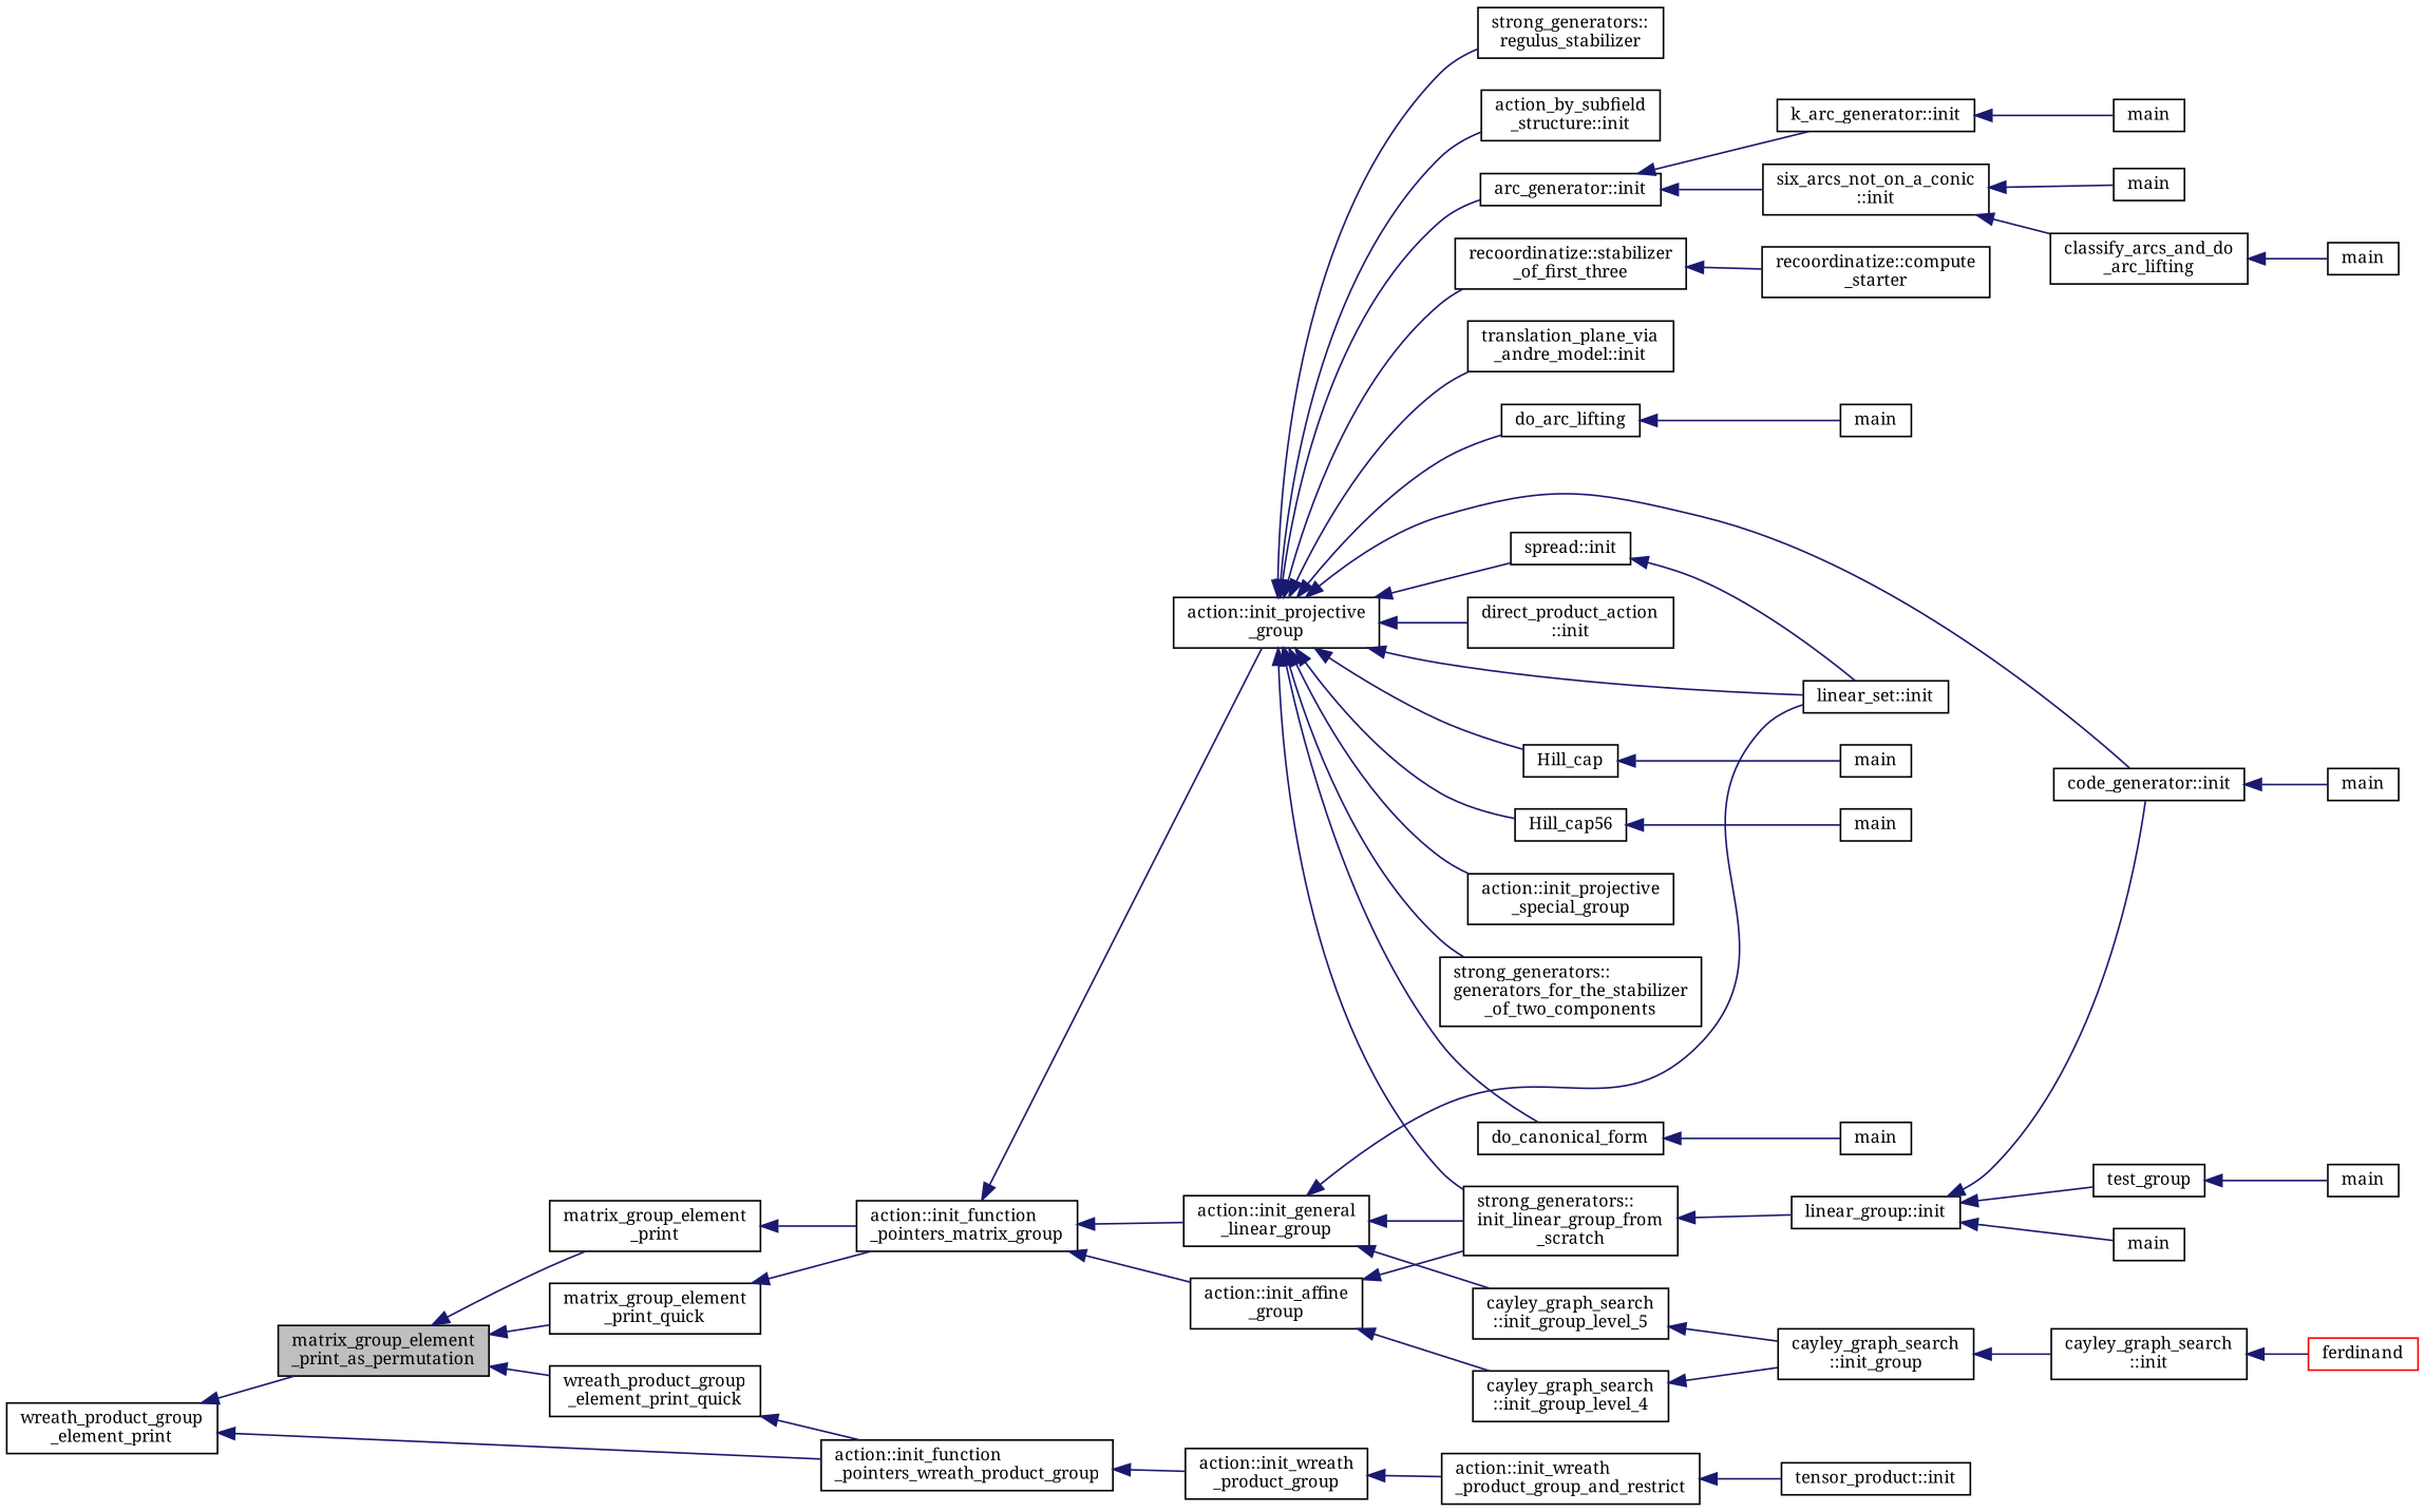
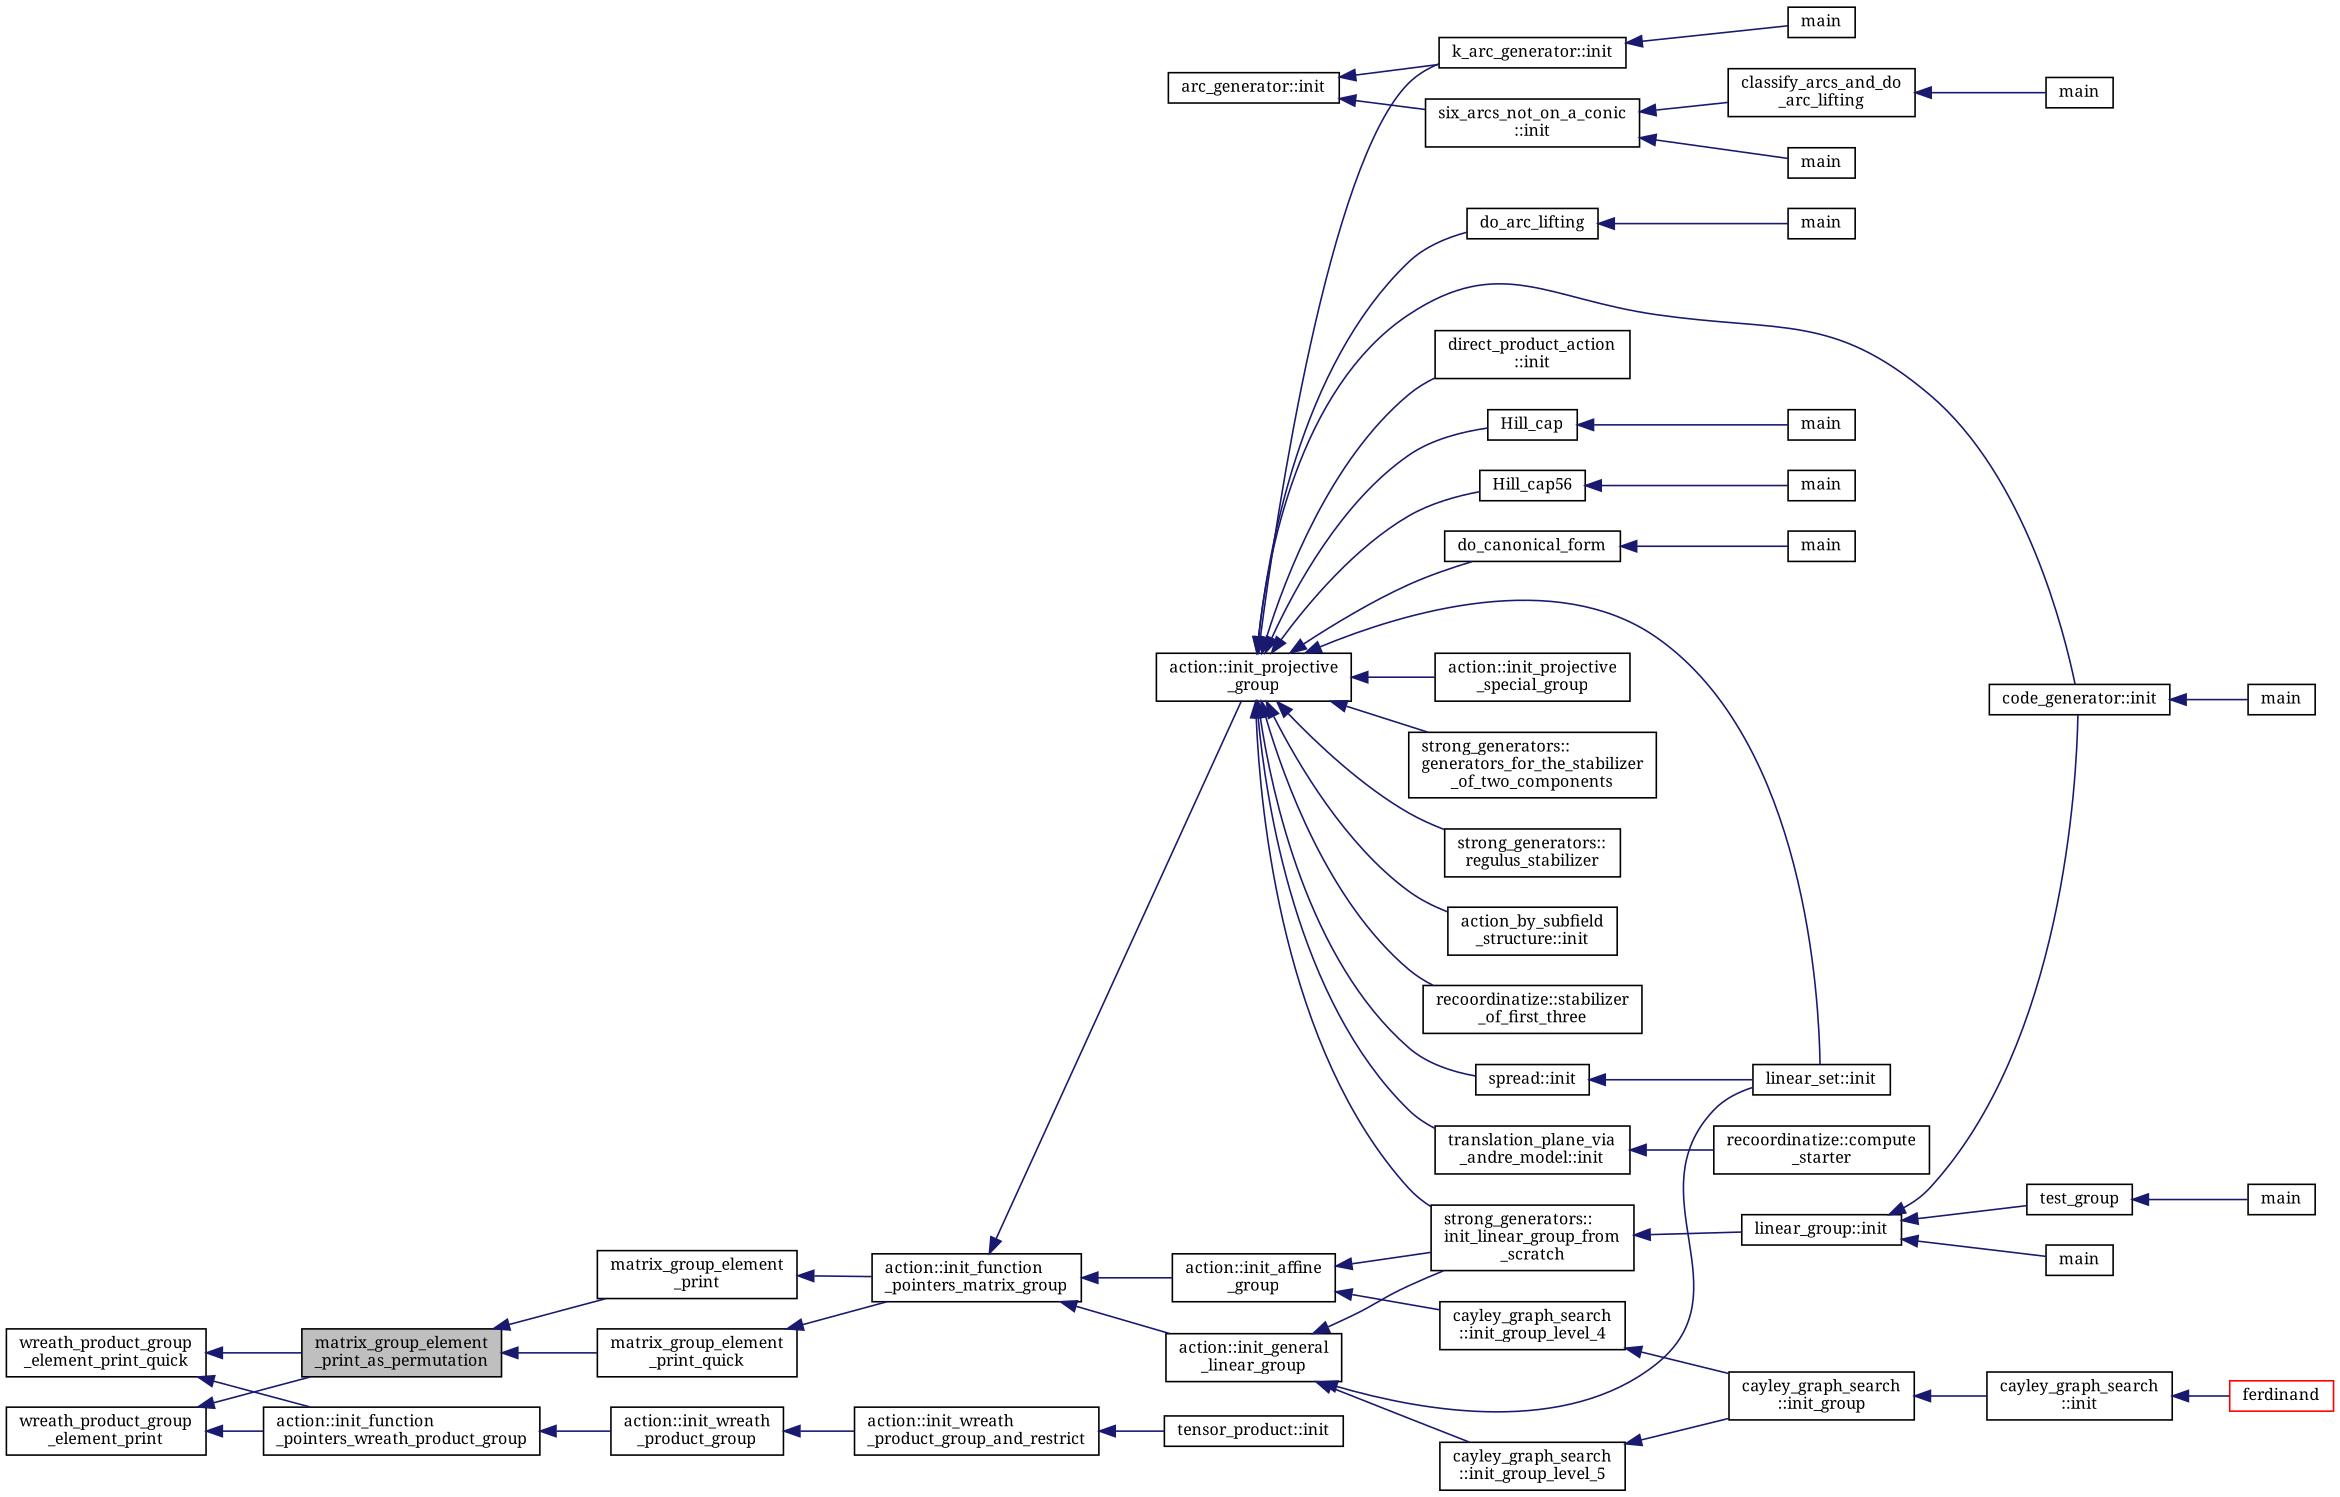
  digraph {
    fontname="Noto Serif"
    rankdir=LR
    node [color=black fillcolor=white fontname="Noto Serif" fontsize=10 shape=record style=filled]
    edge [color=midnightblue dir=back fontname="Noto Serif" fontsize=10 labelfontname=Helvetica labelfontsize=10 style=solid]
    n1 [fillcolor=grey75 fontcolor=black height=0.2 label="matrix_group_element\l_print_as_permutation" width=0.4]
    n2 [height=0.2 label="matrix_group_element\l_print" width=0.4]
    n3 [height=0.2 label="matrix_group_element\l_print_quick" width=0.4]
    n4 [height=0.2 label="wreath_product_group\l_element_print_quick" width=0.4]
    n5 [height=0.2 label="action::init_function\l_pointers_matrix_group" width=0.4]
    n6 [height=0.2 label="wreath_product_group\l_element_print" width=0.4]
    n7 [height=0.2 label="action::init_function\l_pointers_wreath_product_group" width=0.4]
    n8 [height=0.2 label="action::init_projective\l_group" width=0.4]
    n9 [height=0.2 label="action::init_affine\l_group" width=0.4]
    n10 [height=0.2 label="action::init_general\l_linear_group" width=0.4]
    n11 [height=0.2 label=do_arc_lifting width=0.4]
    n12 [height=0.2 label="code_generator::init" width=0.4]
    n13 [height=0.2 label="direct_product_action\l::init" width=0.4]
    n14 [height=0.2 label=Hill_cap width=0.4]
    n15 [height=0.2 label="linear_set::init" width=0.4]
    n16 [height=0.2 label=Hill_cap56 width=0.4]
    n17 [height=0.2 label=do_canonical_form width=0.4]
    n18 [height=0.2 label="action::init_projective\l_special_group" width=0.4]
    n19 [height=0.2 label="strong_generators::\linit_linear_group_from\l_scratch" width=0.4]
    n20 [height=0.2 label="strong_generators::\lgenerators_for_the_stabilizer\l_of_two_components" width=0.4]
    n21 [height=0.2 label="strong_generators::\lregulus_stabilizer" width=0.4]
    n22 [height=0.2 label="action_by_subfield\l_structure::init" width=0.4]
    n23 [height=0.2 label="arc_generator::init" width=0.4]
    n24 [height=0.2 label="recoordinatize::stabilizer\l_of_first_three" width=0.4]
    n25 [height=0.2 label="spread::init" width=0.4]
    n26 [height=0.2 label="translation_plane_via\l_andre_model::init" width=0.4]
    n27 [height=0.2 label="cayley_graph_search\l::init_group_level_4" width=0.4]
    n28 [height=0.2 label="cayley_graph_search\l::init_group_level_5" width=0.4]
    n29 [height=0.2 label=main width=0.4]
    n30 [height=0.2 label=main width=0.4]
    n31 [height=0.2 label=main width=0.4]
    n32 [height=0.2 label=main width=0.4]
    n33 [height=0.2 label=main width=0.4]
    n34 [height=0.2 label="linear_group::init" width=0.4]
    n35 [height=0.2 label="k_arc_generator::init" width=0.4]
    n36 [height=0.2 label="six_arcs_not_on_a_conic\l::init" width=0.4]
    n37 [height=0.2 label="recoordinatize::compute\l_starter" width=0.4]
    n38 [height=0.2 label=test_group width=0.4]
    n39 [height=0.2 label=main width=0.4]
    n40 [height=0.2 label=main width=0.4]
    n41 [height=0.2 label=main width=0.4]
    n42 [height=0.2 label="classify_arcs_and_do\l_arc_lifting" width=0.4]
    n43 [height=0.2 label=main width=0.4]
    n44 [height=0.2 label=main width=0.4]
    n45 [height=0.2 label="cayley_graph_search\l::init_group" width=0.4]
    n46 [height=0.2 label="cayley_graph_search\l::init" width=0.4]
    n47 [color=red height=0.2 label=ferdinand width=0.4]
    n48 [height=0.2 label="action::init_wreath\l_product_group" width=0.4]
    n49 [height=0.2 label="action::init_wreath\l_product_group_and_restrict" width=0.4]
    n50 [height=0.2 label="tensor_product::init" width=0.4]
    n1 -> n2
    n1 -> n3
-   n1 -> n4
+   n4 -> n1
    n2 -> n5
    n3 -> n5
    n4 -> n7
    n5 -> n8
    n5 -> n9
    n5 -> n10
    n6 -> n1
    n6 -> n7
    n7 -> n48
    n8 -> n11
    n8 -> n12
    n8 -> n13
    n8 -> n14
    n8 -> n15
    n8 -> n16
    n8 -> n17
    n8 -> n18
    n8 -> n19
    n8 -> n20
    n8 -> n21
    n8 -> n22
-   n8 -> n23
+   n8 -> n35
    n8 -> n24
    n8 -> n25
    n8 -> n26
    n9 -> n19
    n9 -> n27
    n10 -> n15
    n10 -> n19
    n10 -> n28
    n11 -> n29
    n12 -> n30
    n14 -> n31
    n16 -> n32
    n17 -> n33
    n19 -> n34
    n23 -> n35
    n23 -> n36
-   n24 -> n37
+   n26 -> n37
    n25 -> n15
    n27 -> n45
    n28 -> n45
    n34 -> n12
    n34 -> n38
    n34 -> n39
    n35 -> n41
    n36 -> n42
    n36 -> n43
    n38 -> n40
    n42 -> n44
    n45 -> n46
    n46 -> n47
    n48 -> n49
    n49 -> n50
  }
